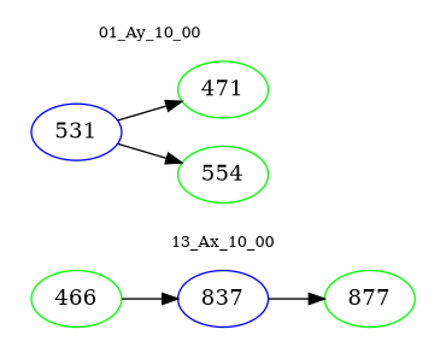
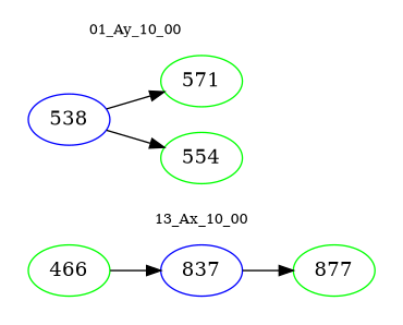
  digraph {
    rankdir=LR
    node [color=green]
    edge [color=black]
    n1 [label=466]
    n2 [color=blue label=837]
    n3 [label=877]
    n4 [label=554]
-   n5 [color=blue label=531]
-   n6 [label=471]
+   n5 [color=blue label=538]
+   n6 [label=571]
    subgraph cluster_1 {
      color=white
      fontsize=10
      label="13_Ax_10_00"
      n1
      n2
      n3
    }
    subgraph cluster_2 {
      color=white
      fontsize=10
      label="01_Ay_10_00"
      n4
      n5
      n6
    }
    n1 -> n2
    n2 -> n3
    n5 -> n4
    n5 -> n6
  }
